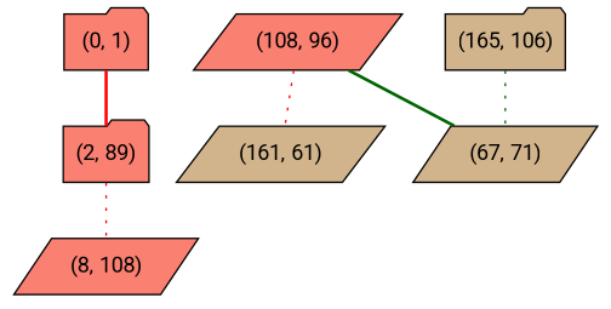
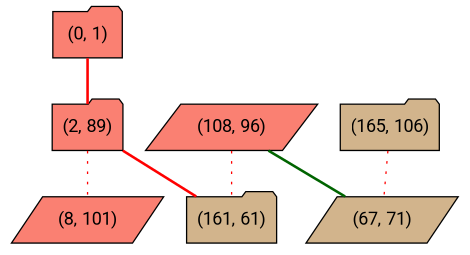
  graph {
    fontname=Roboto
    node [fillcolor=salmon fontname=Roboto shape=parallelogram style=filled]
    edge [color=red fontname=Roboto style=bold weight=1]
    n1 [label="(0, 1)" shape=folder]
    "(2, 89)" [shape=folder]
-   "(161, 61)" [fillcolor=tan]
-   "(8, 101)" [label="(8, 108)"]
+   "(161, 61)" [fillcolor=tan shape=folder]
+   "(8, 101)"
    "(165, 106)" [fillcolor=tan shape=folder]
    n6 [fillcolor=tan label="(67, 71)"]
    "(108, 96)"
    n1 -- "(2, 89)" [weight=4]
+   "(2, 89)" -- "(161, 61)"
    "(2, 89)" -- "(8, 101)" [style=dotted]
-   "(165, 106)" -- n6 [color=darkgreen style=dotted]
+   "(165, 106)" -- n6 [style=dotted]
    "(108, 96)" -- "(161, 61)" [style=dotted]
    "(108, 96)" -- n6 [color=darkgreen]
  }
